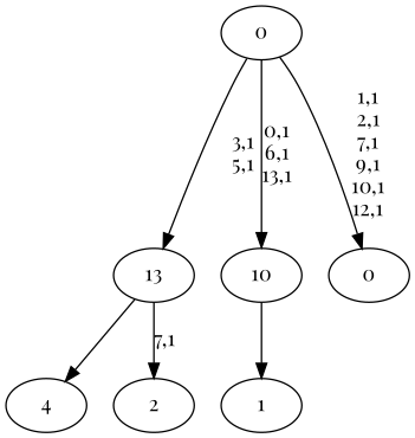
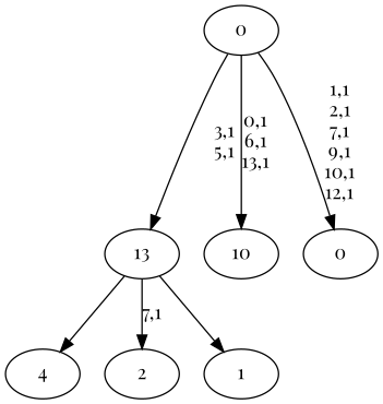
  digraph {
    fontname="Playfair Display"
    node [fontname="Playfair Display"]
    edge [fontname="Playfair Display"]
    n1 [label=4]
    n2 [label=2]
    13
    n4 [label=1]
    10
    n6 [label=0]
    0
    13 -> n1
    13 -> n2 [label="7,1"]
-   10 -> n4
+   13 -> n4
    0 -> 13 [label="3,1\n5,1"]
    0 -> 10 [label="0,1\n6,1\n13,1"]
    0 -> n6 [label="1,1\n2,1\n7,1\n9,1\n10,1\n12,1"]
  }
